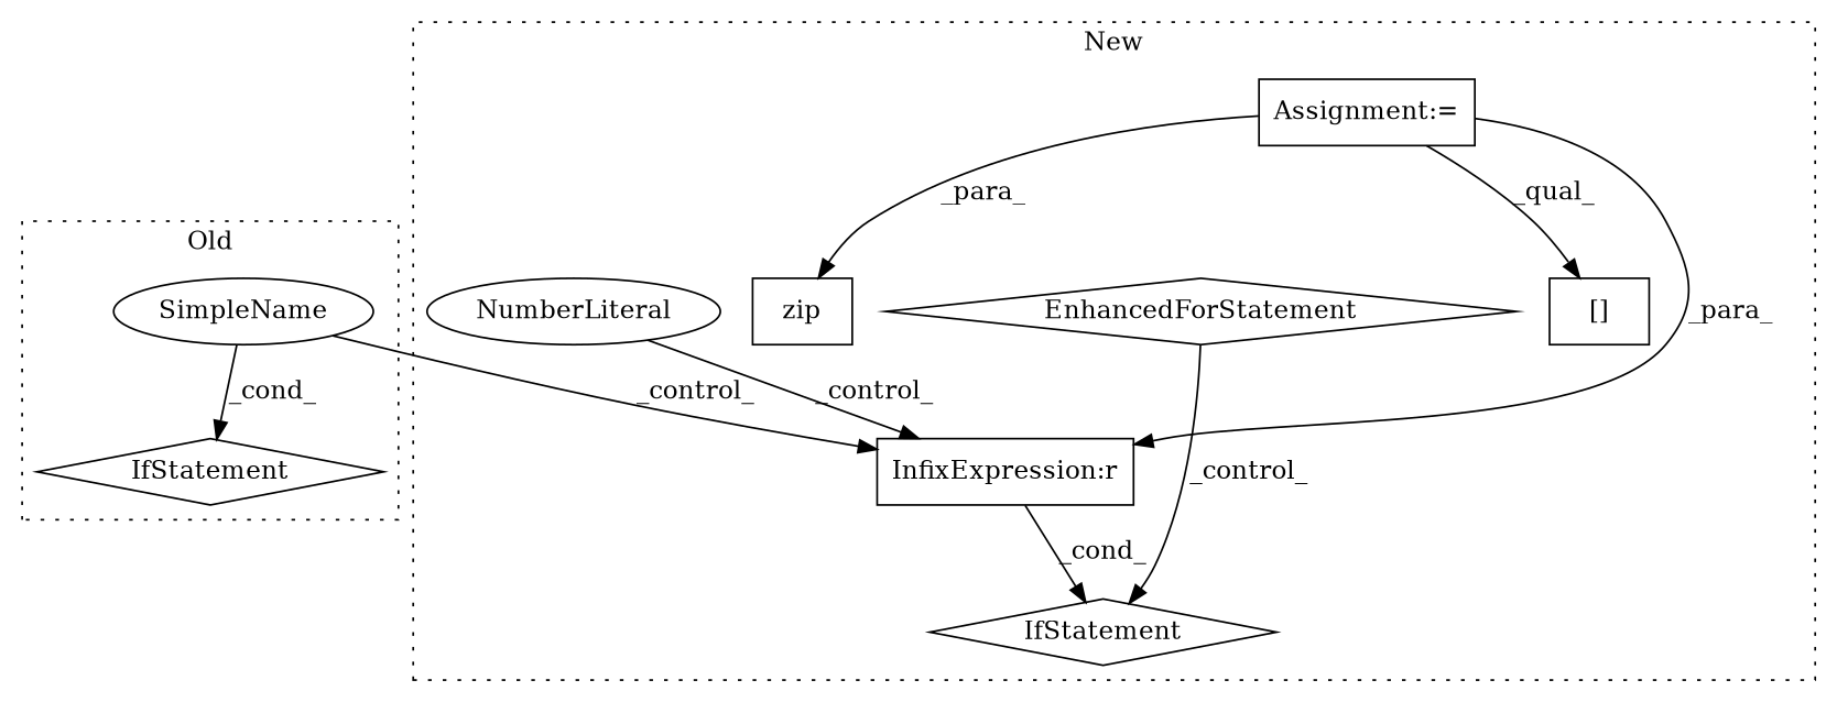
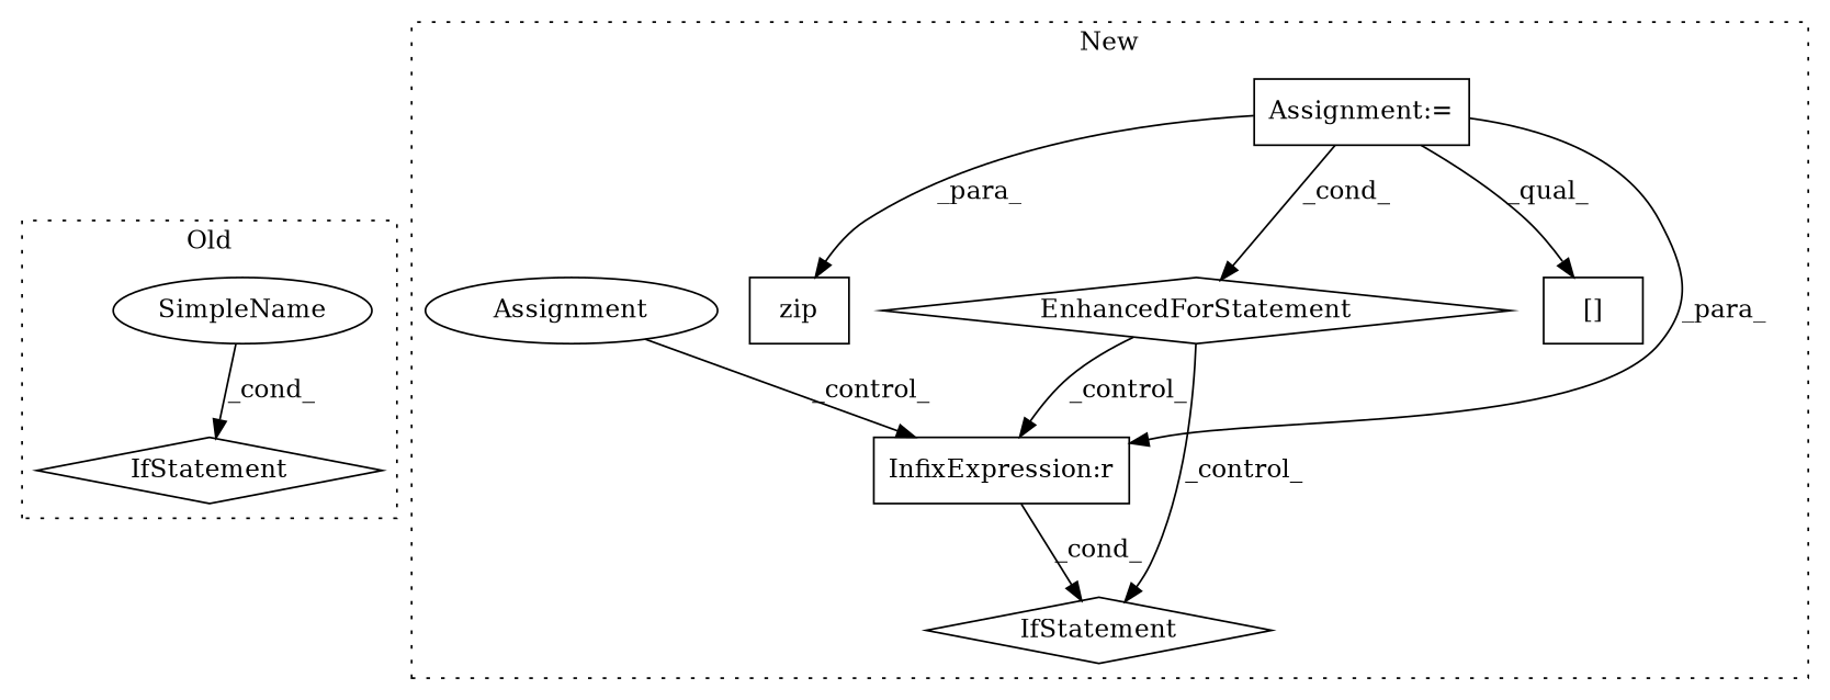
  digraph {
    node [a=25 l="73,2" s="17527,17638" shape=box]
    n1 [a=32 l="4,1" label=zip s="17616,17637"]
    n2 [a=7 label="Assignment:="]
    n3 [a=70 label=EnhancedForStatement shape=diamond]
    n4 [l="4,2" label=IfStatement s="17650,17673" shape=diamond]
    n5 [a=2 l="17,2" label="[]" s="17741,17817"]
    n6 [a=27 l=4 label="InfixExpression:r" s=17668]
-   n7 [a=34 l=1 label=NumberLiteral s=17672 shape=ellipse]
+   n7 [a=34 l=1 label=Assignment s=17672 shape=ellipse]
    n8 [l="4,2" label=IfStatement s="17043,17084" shape=diamond]
    n9 [a=42 label=SimpleName shape=ellipse l="" s=""]
    subgraph cluster_1 {
      label=New
      style=dotted
      n1
      n2
      n3
      n4
      n5
      n6
      n7
    }
    subgraph cluster_2 {
      label=Old
      style=dotted
      n8
      n9
    }
    n2 -> n1 [label=_para_]
+   n2 -> n3 [label=_cond_]
    n2 -> n5 [label=_qual_]
    n2 -> n6 [label=_para_]
    n3 -> n4 [label=_control_]
-   n9 -> n6 [label=_control_]
+   n3 -> n6 [label=_control_]
    n6 -> n4 [label=_cond_]
    n7 -> n6 [label=_control_]
    n9 -> n8 [label=_cond_]
  }
